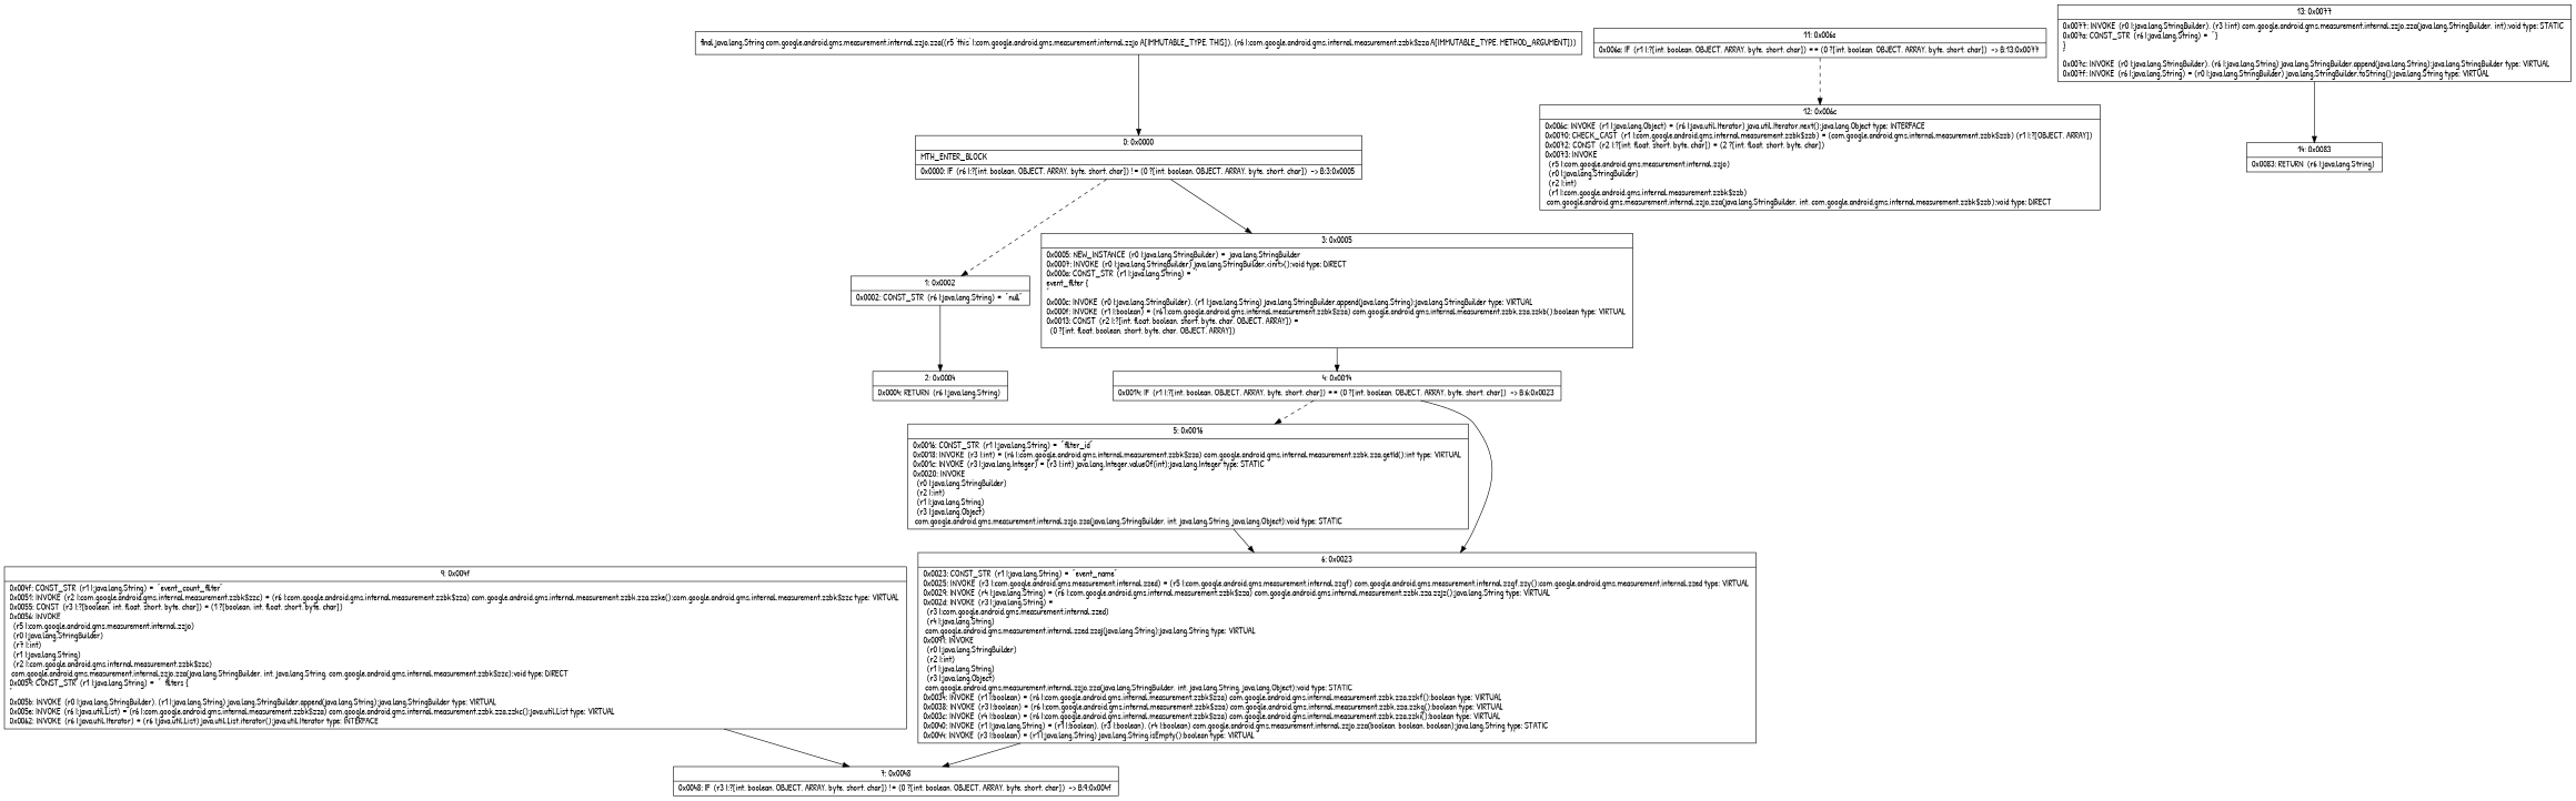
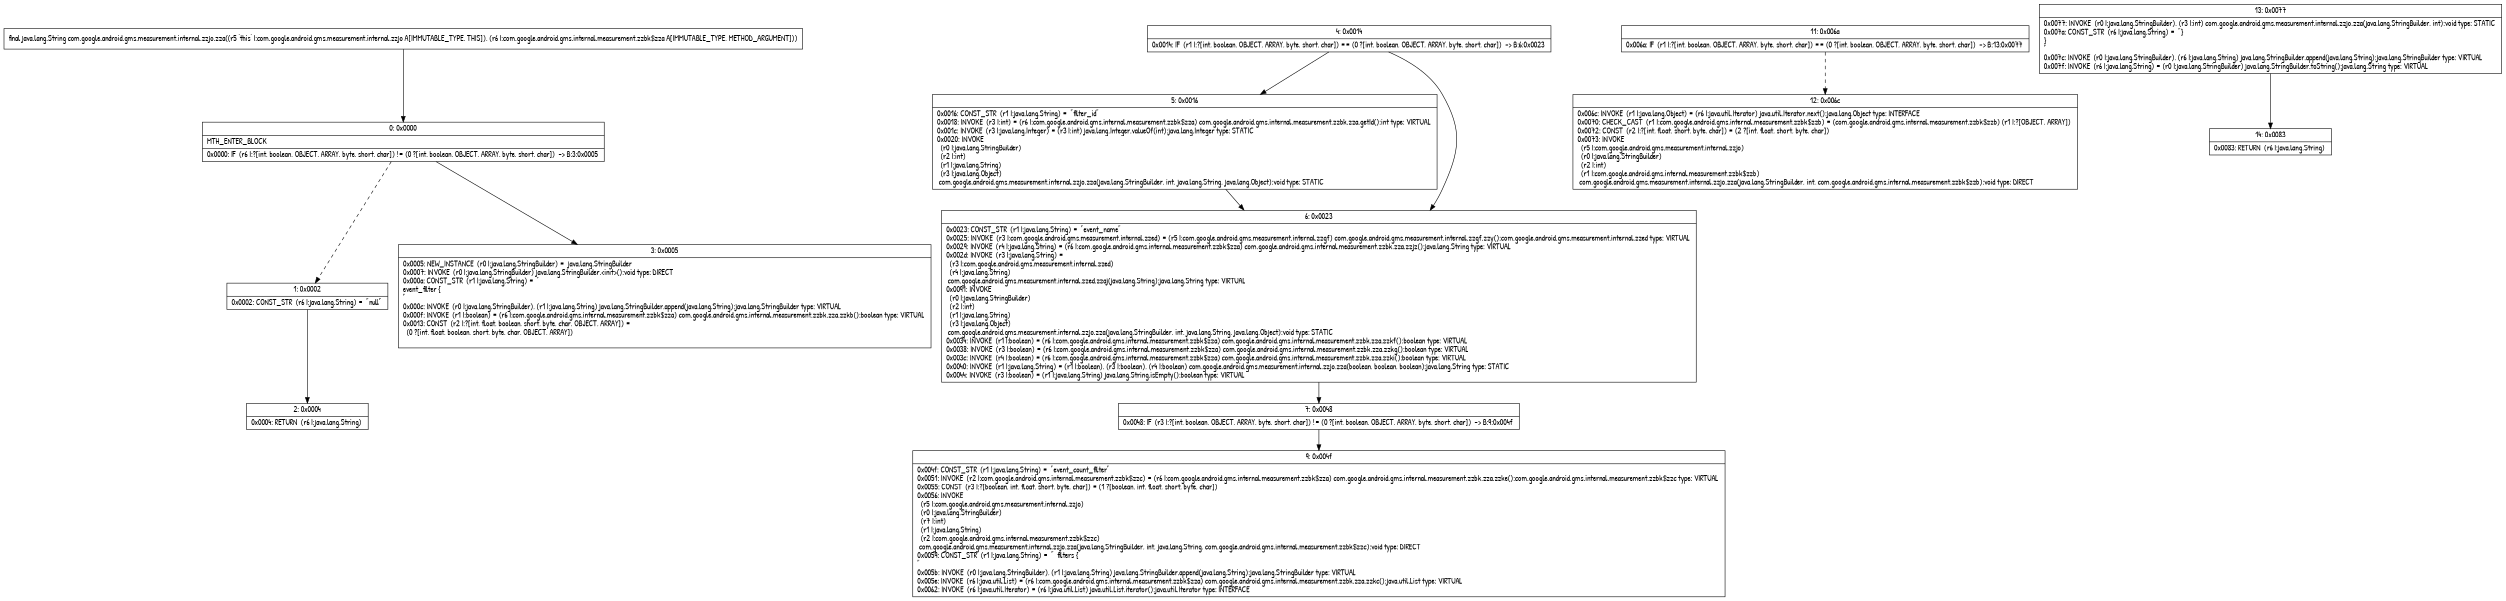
  digraph {
    fontname="Patrick Hand"
    node [fontname="Patrick Hand" shape=record]
    edge [fontname="Patrick Hand"]
    n1 [label="{0\:\ 0x0000|MTH_ENTER_BLOCK\l|0x0000: IF  (r6 I:?[int, boolean, OBJECT, ARRAY, byte, short, char]) != (0 ?[int, boolean, OBJECT, ARRAY, byte, short, char])  \-\> B:3:0x0005 \l}"]
    n2 [label="{1\:\ 0x0002|0x0002: CONST_STR  (r6 I:java.lang.String) =  \"null\" \l}"]
    n3 [label="{3\:\ 0x0005|0x0005: NEW_INSTANCE  (r0 I:java.lang.StringBuilder) =  java.lang.StringBuilder \l0x0007: INVOKE  (r0 I:java.lang.StringBuilder) java.lang.StringBuilder.\<init\>():void type: DIRECT \l0x000a: CONST_STR  (r1 I:java.lang.String) =  \"\levent_filter \{\l\" \l0x000c: INVOKE  (r0 I:java.lang.StringBuilder), (r1 I:java.lang.String) java.lang.StringBuilder.append(java.lang.String):java.lang.StringBuilder type: VIRTUAL \l0x000f: INVOKE  (r1 I:boolean) = (r6 I:com.google.android.gms.internal.measurement.zzbk$zza) com.google.android.gms.internal.measurement.zzbk.zza.zzkb():boolean type: VIRTUAL \l0x0013: CONST  (r2 I:?[int, float, boolean, short, byte, char, OBJECT, ARRAY]) = \l  (0 ?[int, float, boolean, short, byte, char, OBJECT, ARRAY])\l \l}"]
    n4 [label="{2\:\ 0x0004|0x0004: RETURN  (r6 I:java.lang.String) \l}"]
    n5 [label="{4\:\ 0x0014|0x0014: IF  (r1 I:?[int, boolean, OBJECT, ARRAY, byte, short, char]) == (0 ?[int, boolean, OBJECT, ARRAY, byte, short, char])  \-\> B:6:0x0023 \l}"]
    n6 [label="{5\:\ 0x0016|0x0016: CONST_STR  (r1 I:java.lang.String) =  \"filter_id\" \l0x0018: INVOKE  (r3 I:int) = (r6 I:com.google.android.gms.internal.measurement.zzbk$zza) com.google.android.gms.internal.measurement.zzbk.zza.getId():int type: VIRTUAL \l0x001c: INVOKE  (r3 I:java.lang.Integer) = (r3 I:int) java.lang.Integer.valueOf(int):java.lang.Integer type: STATIC \l0x0020: INVOKE  \l  (r0 I:java.lang.StringBuilder)\l  (r2 I:int)\l  (r1 I:java.lang.String)\l  (r3 I:java.lang.Object)\l com.google.android.gms.measurement.internal.zzjo.zza(java.lang.StringBuilder, int, java.lang.String, java.lang.Object):void type: STATIC \l}"]
    n7 [label="{6\:\ 0x0023|0x0023: CONST_STR  (r1 I:java.lang.String) =  \"event_name\" \l0x0025: INVOKE  (r3 I:com.google.android.gms.measurement.internal.zzed) = (r5 I:com.google.android.gms.measurement.internal.zzgf) com.google.android.gms.measurement.internal.zzgf.zzy():com.google.android.gms.measurement.internal.zzed type: VIRTUAL \l0x0029: INVOKE  (r4 I:java.lang.String) = (r6 I:com.google.android.gms.internal.measurement.zzbk$zza) com.google.android.gms.internal.measurement.zzbk.zza.zzjz():java.lang.String type: VIRTUAL \l0x002d: INVOKE  (r3 I:java.lang.String) = \l  (r3 I:com.google.android.gms.measurement.internal.zzed)\l  (r4 I:java.lang.String)\l com.google.android.gms.measurement.internal.zzed.zzaj(java.lang.String):java.lang.String type: VIRTUAL \l0x0091: INVOKE  \l  (r0 I:java.lang.StringBuilder)\l  (r2 I:int)\l  (r1 I:java.lang.String)\l  (r3 I:java.lang.Object)\l com.google.android.gms.measurement.internal.zzjo.zza(java.lang.StringBuilder, int, java.lang.String, java.lang.Object):void type: STATIC \l0x0034: INVOKE  (r1 I:boolean) = (r6 I:com.google.android.gms.internal.measurement.zzbk$zza) com.google.android.gms.internal.measurement.zzbk.zza.zzkf():boolean type: VIRTUAL \l0x0038: INVOKE  (r3 I:boolean) = (r6 I:com.google.android.gms.internal.measurement.zzbk$zza) com.google.android.gms.internal.measurement.zzbk.zza.zzkg():boolean type: VIRTUAL \l0x003c: INVOKE  (r4 I:boolean) = (r6 I:com.google.android.gms.internal.measurement.zzbk$zza) com.google.android.gms.internal.measurement.zzbk.zza.zzki():boolean type: VIRTUAL \l0x0040: INVOKE  (r1 I:java.lang.String) = (r1 I:boolean), (r3 I:boolean), (r4 I:boolean) com.google.android.gms.measurement.internal.zzjo.zza(boolean, boolean, boolean):java.lang.String type: STATIC \l0x0044: INVOKE  (r3 I:boolean) = (r1 I:java.lang.String) java.lang.String.isEmpty():boolean type: VIRTUAL \l}"]
    n8 [label="{7\:\ 0x0048|0x0048: IF  (r3 I:?[int, boolean, OBJECT, ARRAY, byte, short, char]) != (0 ?[int, boolean, OBJECT, ARRAY, byte, short, char])  \-\> B:9:0x004f \l}"]
    n9 [label="{9\:\ 0x004f|0x004f: CONST_STR  (r1 I:java.lang.String) =  \"event_count_filter\" \l0x0051: INVOKE  (r2 I:com.google.android.gms.internal.measurement.zzbk$zzc) = (r6 I:com.google.android.gms.internal.measurement.zzbk$zza) com.google.android.gms.internal.measurement.zzbk.zza.zzke():com.google.android.gms.internal.measurement.zzbk$zzc type: VIRTUAL \l0x0055: CONST  (r3 I:?[boolean, int, float, short, byte, char]) = (1 ?[boolean, int, float, short, byte, char]) \l0x0056: INVOKE  \l  (r5 I:com.google.android.gms.measurement.internal.zzjo)\l  (r0 I:java.lang.StringBuilder)\l  (r7 I:int)\l  (r1 I:java.lang.String)\l  (r2 I:com.google.android.gms.internal.measurement.zzbk$zzc)\l com.google.android.gms.measurement.internal.zzjo.zza(java.lang.StringBuilder, int, java.lang.String, com.google.android.gms.internal.measurement.zzbk$zzc):void type: DIRECT \l0x0059: CONST_STR  (r1 I:java.lang.String) =  \"  filters \{\l\" \l0x005b: INVOKE  (r0 I:java.lang.StringBuilder), (r1 I:java.lang.String) java.lang.StringBuilder.append(java.lang.String):java.lang.StringBuilder type: VIRTUAL \l0x005e: INVOKE  (r6 I:java.util.List) = (r6 I:com.google.android.gms.internal.measurement.zzbk$zza) com.google.android.gms.internal.measurement.zzbk.zza.zzkc():java.util.List type: VIRTUAL \l0x0062: INVOKE  (r6 I:java.util.Iterator) = (r6 I:java.util.List) java.util.List.iterator():java.util.Iterator type: INTERFACE \l}"]
    n10 [label="{11\:\ 0x006a|0x006a: IF  (r1 I:?[int, boolean, OBJECT, ARRAY, byte, short, char]) == (0 ?[int, boolean, OBJECT, ARRAY, byte, short, char])  \-\> B:13:0x0077 \l}"]
    n11 [label="{12\:\ 0x006c|0x006c: INVOKE  (r1 I:java.lang.Object) = (r6 I:java.util.Iterator) java.util.Iterator.next():java.lang.Object type: INTERFACE \l0x0070: CHECK_CAST  (r1 I:com.google.android.gms.internal.measurement.zzbk$zzb) = (com.google.android.gms.internal.measurement.zzbk$zzb) (r1 I:?[OBJECT, ARRAY]) \l0x0072: CONST  (r2 I:?[int, float, short, byte, char]) = (2 ?[int, float, short, byte, char]) \l0x0073: INVOKE  \l  (r5 I:com.google.android.gms.measurement.internal.zzjo)\l  (r0 I:java.lang.StringBuilder)\l  (r2 I:int)\l  (r1 I:com.google.android.gms.internal.measurement.zzbk$zzb)\l com.google.android.gms.measurement.internal.zzjo.zza(java.lang.StringBuilder, int, com.google.android.gms.internal.measurement.zzbk$zzb):void type: DIRECT \l}"]
    n12 [label="{13\:\ 0x0077|0x0077: INVOKE  (r0 I:java.lang.StringBuilder), (r3 I:int) com.google.android.gms.measurement.internal.zzjo.zza(java.lang.StringBuilder, int):void type: STATIC \l0x007a: CONST_STR  (r6 I:java.lang.String) =  \"\}\l\}\l\" \l0x007c: INVOKE  (r0 I:java.lang.StringBuilder), (r6 I:java.lang.String) java.lang.StringBuilder.append(java.lang.String):java.lang.StringBuilder type: VIRTUAL \l0x007f: INVOKE  (r6 I:java.lang.String) = (r0 I:java.lang.StringBuilder) java.lang.StringBuilder.toString():java.lang.String type: VIRTUAL \l}"]
    n13 [label="{14\:\ 0x0083|0x0083: RETURN  (r6 I:java.lang.String) \l}"]
    n14 [label="{final java.lang.String com.google.android.gms.measurement.internal.zzjo.zza((r5 'this' I:com.google.android.gms.measurement.internal.zzjo A[IMMUTABLE_TYPE, THIS]), (r6 I:com.google.android.gms.internal.measurement.zzbk$zza A[IMMUTABLE_TYPE, METHOD_ARGUMENT])) }"]
    n1 -> n2 [style=dashed]
    n1 -> n3
    n2 -> n4
-   n3 -> n5
-   n5 -> n6 [style=dashed]
+   n5 -> n6 [style=solid]
    n5 -> n7
    n6 -> n7
    n7 -> n8
-   n9 -> n8
+   n8 -> n9
    n10 -> n11 [style=dashed]
    n12 -> n13
    n14 -> n1
  }
